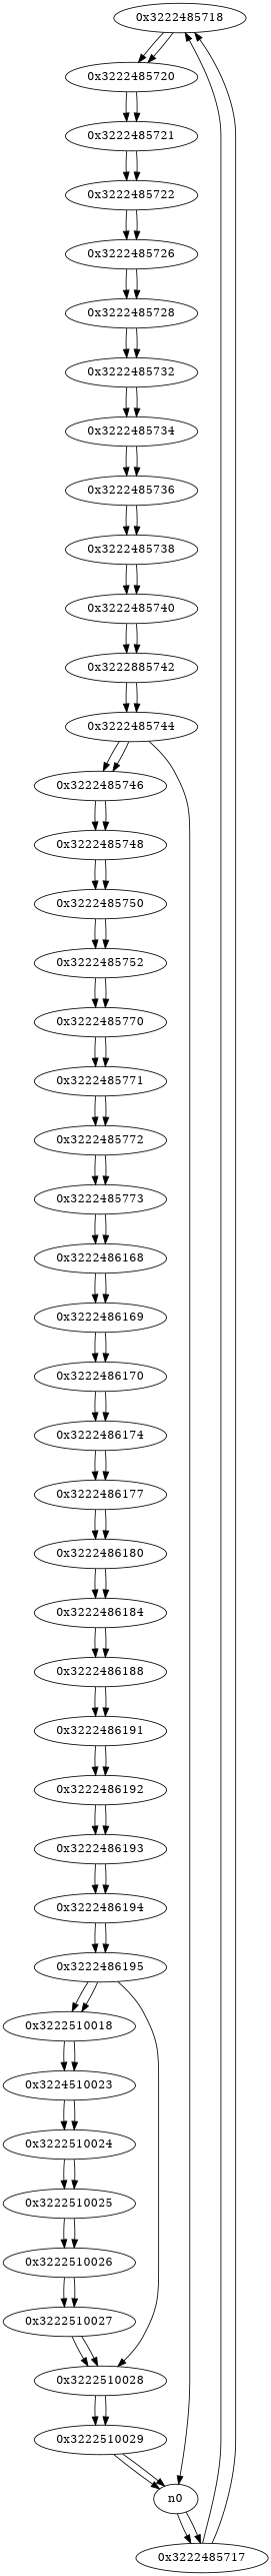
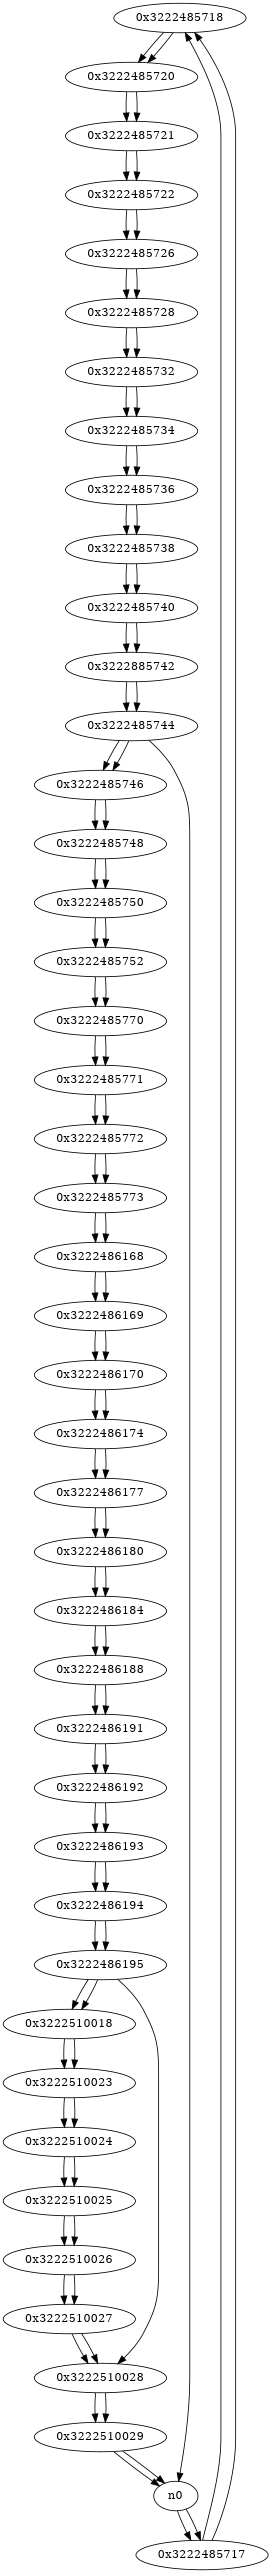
  digraph {
    n1 [label="0x3222485718"]
    n2 [label="0x3222485720"]
    n3 [label="0x3222485721"]
    n5 [label="0x3222485722"]
    n6 [label="0x3222485726"]
    n4 [label="0x3222485717"]
    n7 [label="0x3222485728"]
    n8 [label="0x3222485732"]
    n9 [label="0x3222485734"]
    n10 [label="0x3222485736"]
    n11 [label="0x3222485738"]
    n12 [label="0x3222485740"]
    n13 [label="0x3222885742"]
    n14 [label="0x3222485744"]
    n15 [label="0x3222485746"]
    n0
    n16 [label="0x3222485748"]
    n17 [label="0x3222485750"]
    n18 [label="0x3222485752"]
    n19 [label="0x3222485770"]
    n20 [label="0x3222485771"]
    n21 [label="0x3222485772"]
    n22 [label="0x3222485773"]
    n23 [label="0x3222486168"]
    n24 [label="0x3222486169"]
    n25 [label="0x3222486170"]
    n26 [label="0x3222486174"]
    n27 [label="0x3222486177"]
    n28 [label="0x3222486180"]
    n29 [label="0x3222486184"]
    n30 [label="0x3222486188"]
    n31 [label="0x3222486191"]
    n32 [label="0x3222486192"]
    n33 [label="0x3222486193"]
    n34 [label="0x3222486194"]
    n35 [label="0x3222486195"]
    n36 [label="0x3222510018"]
    n42 [label="0x3222510028"]
-   n37 [label="0x3224510023"]
+   n37 [label="0x3222510023"]
    n38 [label="0x3222510024"]
    n39 [label="0x3222510025"]
    n40 [label="0x3222510026"]
    n41 [label="0x3222510027"]
    n43 [label="0x3222510029"]
    n1 -> n2
    n1 -> n2
    n2 -> n3
    n2 -> n3
    n3 -> n5
    n3 -> n5
    n5 -> n6
    n5 -> n6
    n6 -> n7
    n6 -> n7
    n4 -> n1
    n4 -> n1
    n7 -> n8
    n7 -> n8
    n8 -> n9
    n8 -> n9
    n9 -> n10
    n9 -> n10
    n10 -> n11
    n10 -> n11
    n11 -> n12
    n11 -> n12
    n12 -> n13
    n12 -> n13
    n13 -> n14
    n13 -> n14
    n14 -> n15
    n14 -> n15
    n14 -> n0
    n15 -> n16
    n15 -> n16
    n0 -> n4
    n0 -> n4
    n16 -> n17
    n16 -> n17
    n17 -> n18
    n17 -> n18
    n18 -> n19
    n18 -> n19
    n19 -> n20
    n19 -> n20
    n20 -> n21
    n20 -> n21
    n21 -> n22
    n21 -> n22
    n22 -> n23
    n22 -> n23
    n23 -> n24
    n23 -> n24
    n24 -> n25
    n24 -> n25
    n25 -> n26
    n25 -> n26
    n26 -> n27
    n26 -> n27
    n27 -> n28
    n27 -> n28
    n28 -> n29
    n28 -> n29
    n29 -> n30
    n29 -> n30
    n30 -> n31
    n30 -> n31
    n31 -> n32
    n31 -> n32
    n32 -> n33
    n32 -> n33
    n33 -> n34
    n33 -> n34
    n34 -> n35
    n34 -> n35
    n35 -> n36
    n35 -> n36
    n35 -> n42
    n36 -> n37
    n36 -> n37
    n42 -> n43
    n42 -> n43
    n37 -> n38
    n37 -> n38
    n38 -> n39
    n38 -> n39
    n39 -> n40
    n39 -> n40
    n40 -> n41
    n40 -> n41
    n41 -> n42
    n41 -> n42
    n43 -> n0
    n43 -> n0
  }
